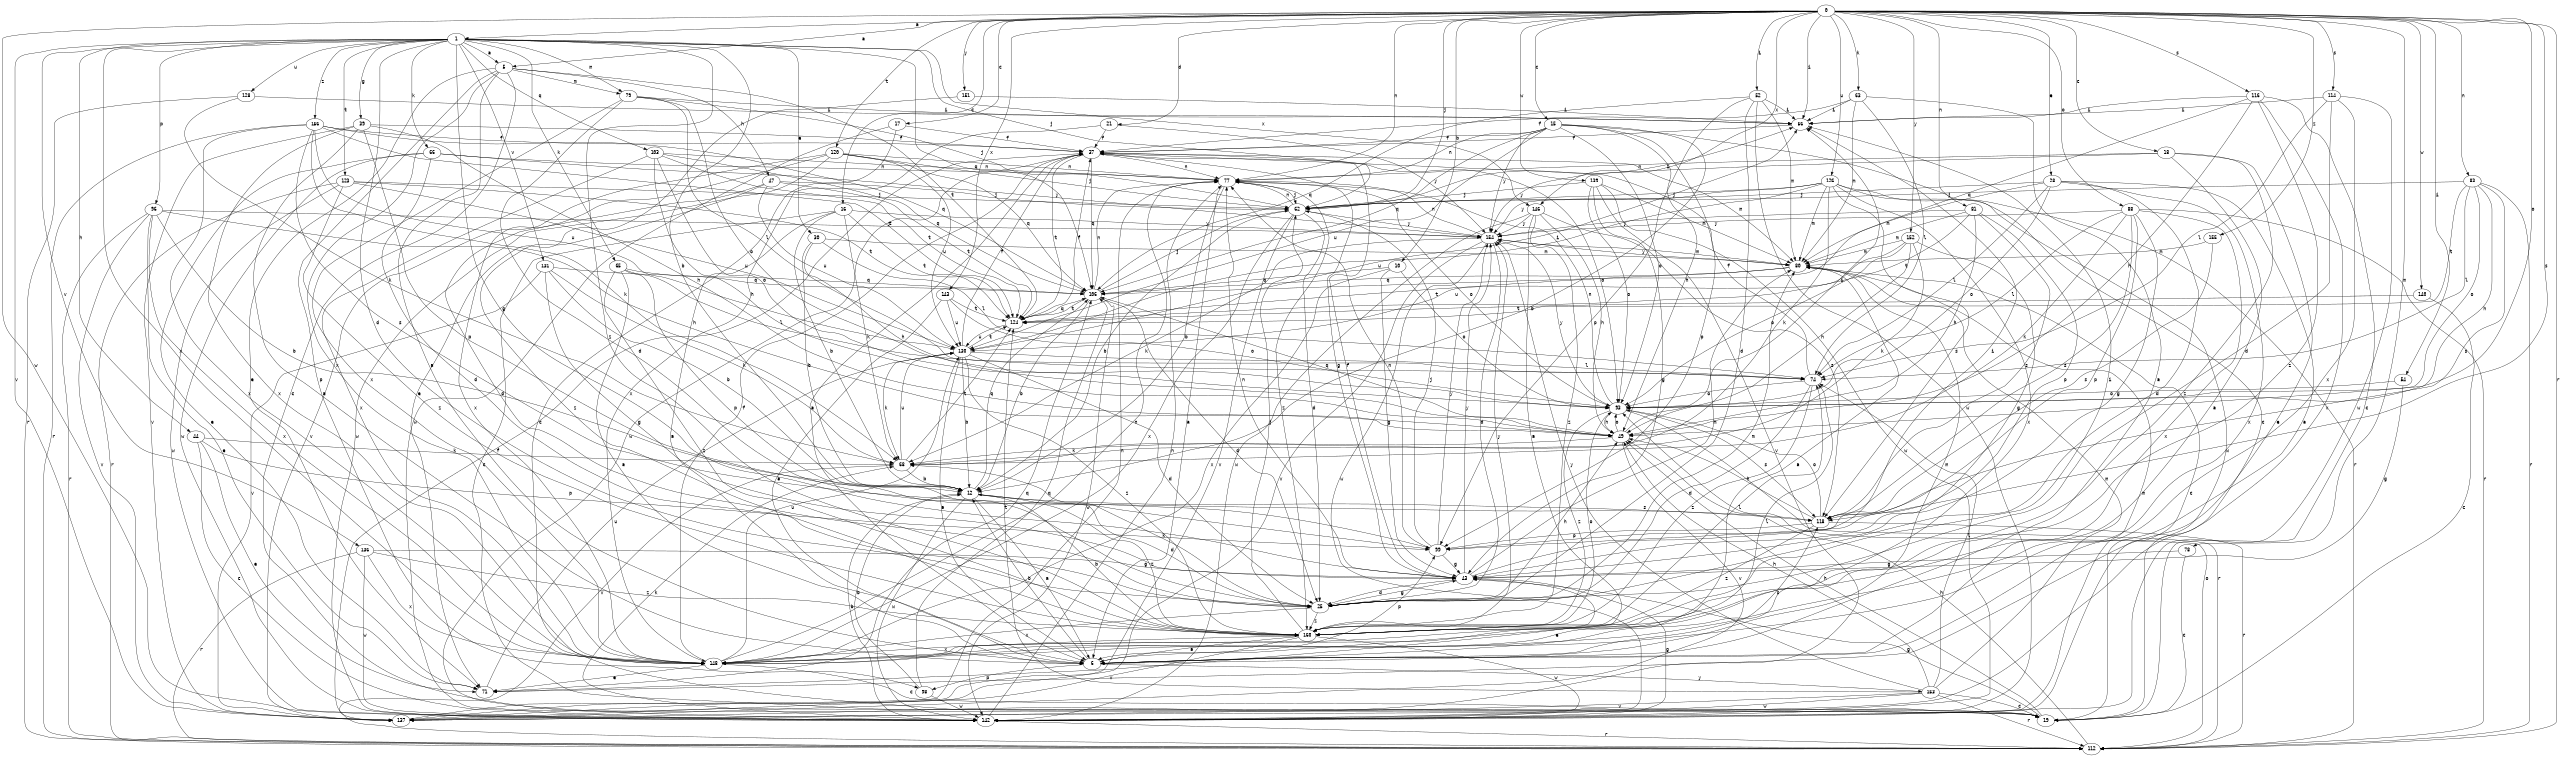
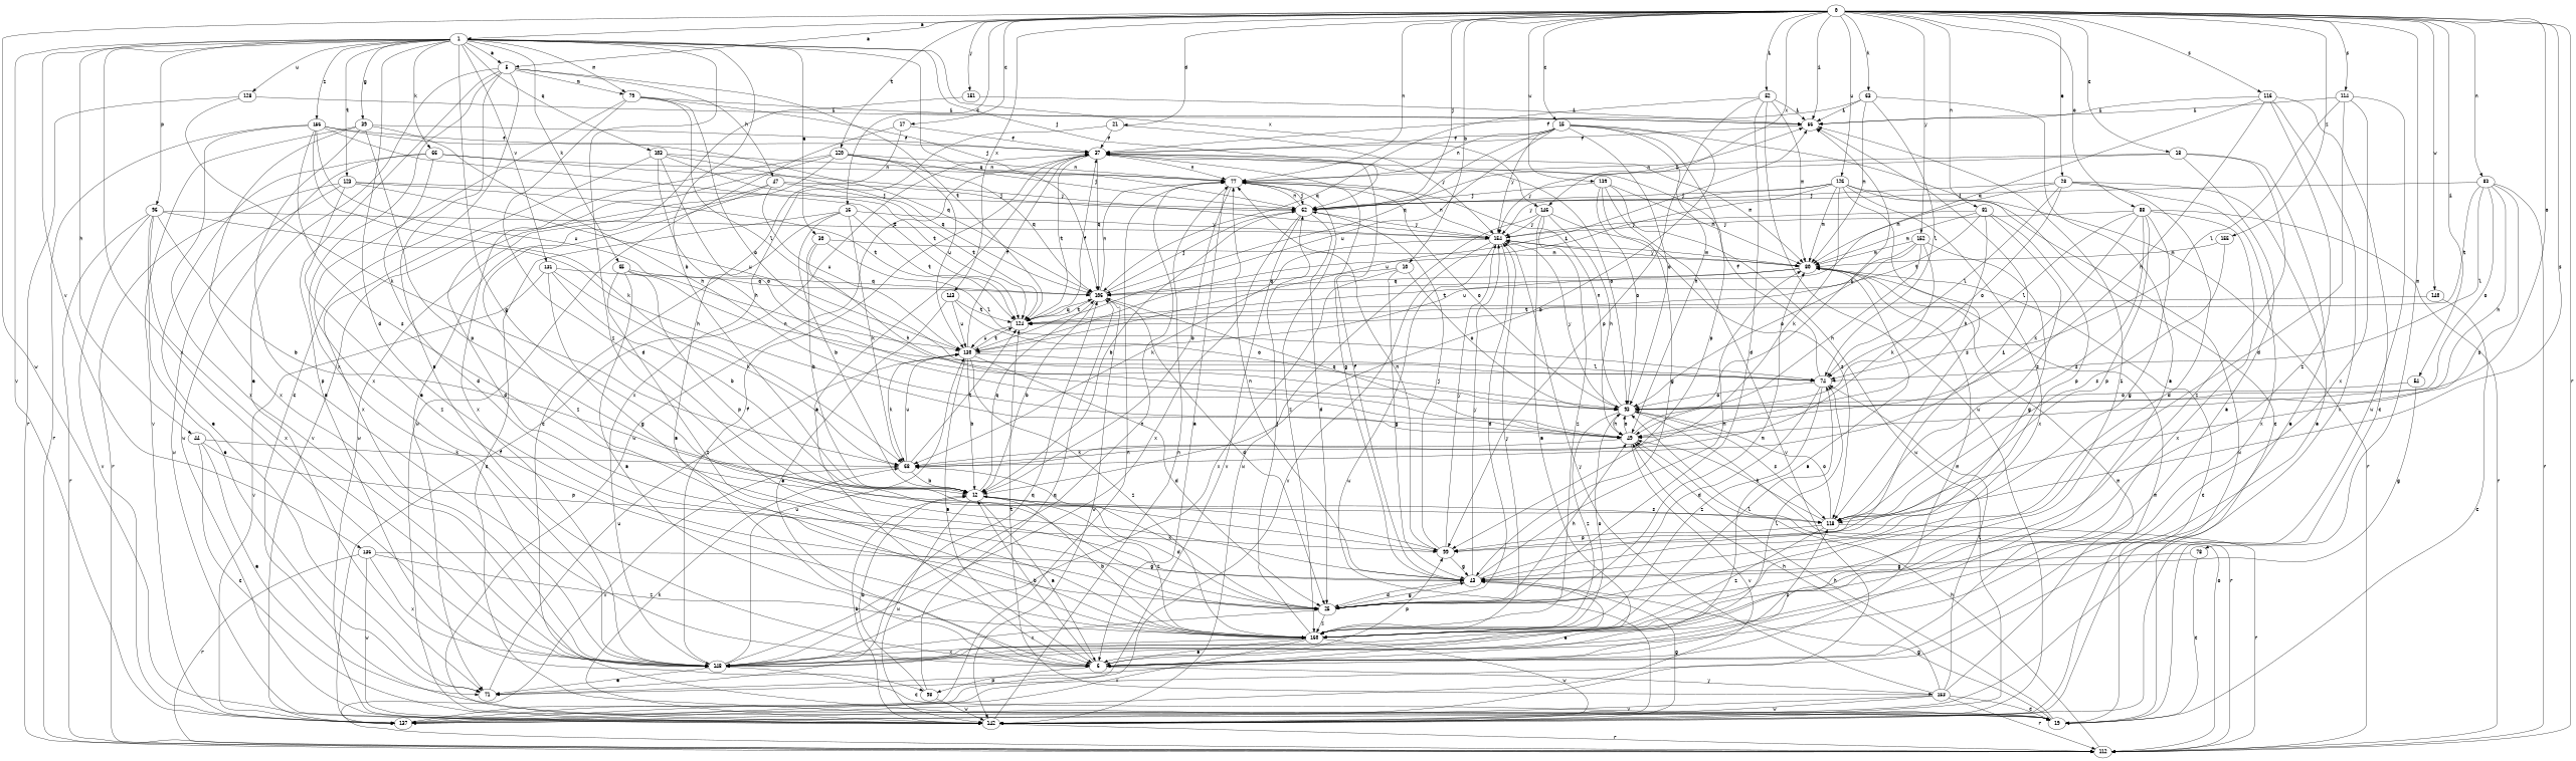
  strict digraph {
    fontname="DejaVu Sans Mono"
    node [fontname="DejaVu Sans Mono"]
    edge [fontname="DejaVu Sans Mono"]
    0
    1
    5
    10
    15
    16
    17
    18
    21
    28
    52
    54
    56
    62
    63
    78
    81
    83
    n19 [label=77]
    88
    93
    112
    114
    116
    118
    120
    126
    139
    140
    142
    143
    146
    151
    152
    155
    12
    25
    30
    39
    43
    44
    65
    66
    79
    96
    103
    106
    123
    128
    131
    136
    137
    148
    156
    160
    6
    19
    n58 [label=71]
    47
    98
    124
    99
    37
    49
    130
    154
    68
    80
    74
    153
    0 -> 1 [label=a]
    0 -> 5 [label=a]
    0 -> 10 [label=b]
    0 -> 15 [label=c]
    0 -> 16 [label=c]
    0 -> 17 [label=c]
    0 -> 18 [label=c]
    0 -> 21 [label=d]
    0 -> 28 [label=e]
    0 -> 52 [label=i]
    0 -> 54 [label=i]
    0 -> 56 [label=i]
    0 -> 62 [label=j]
    0 -> 63 [label=k]
    0 -> 78 [label=m]
    0 -> 81 [label=n]
    0 -> 83 [label=n]
    0 -> n19 [label=n]
    0 -> 88 [label=o]
    0 -> 93 [label=o]
    0 -> 112 [label=r]
    0 -> 114 [label=s]
    0 -> 116 [label=s]
    0 -> 118 [label=s]
    0 -> 120 [label=t]
    0 -> 126 [label=u]
    0 -> 139 [label=w]
    0 -> 140 [label=w]
    0 -> 142 [label=w]
    0 -> 143 [label=x]
    0 -> 146 [label=x]
    0 -> 151 [label=y]
    0 -> 152 [label=y]
    0 -> 155 [label=z]
    1 -> 5 [label=a]
    1 -> 62 [label=j]
    1 -> 146 [label=x]
    1 -> 12 [label=b]
    1 -> 25 [label=d]
    1 -> 30 [label=e]
    1 -> 39 [label=g]
    1 -> 43 [label=g]
    1 -> 44 [label=h]
    1 -> 65 [label=k]
    1 -> 66 [label=k]
    1 -> 79 [label=m]
    1 -> 96 [label=p]
    1 -> 103 [label=q]
    1 -> 106 [label=q]
    1 -> 123 [label=t]
    1 -> 128 [label=u]
    1 -> 131 [label=v]
    1 -> 136 [label=v]
    1 -> 137 [label=v]
    1 -> 148 [label=x]
    1 -> 156 [label=z]
    1 -> 160 [label=z]
    5 -> 79 [label=m]
    5 -> 148 [label=x]
    5 -> 6 [label=a]
    5 -> 19 [label=c]
    5 -> n58 [label=e]
    5 -> 47 [label=h]
    5 -> 98 [label=p]
    5 -> 124 [label=t]
    10 -> 93 [label=o]
    10 -> 43 [label=g]
    10 -> 106 [label=q]
    10 -> 148 [label=x]
    15 -> n19 [label=n]
    15 -> 93 [label=o]
    15 -> 12 [label=b]
    15 -> 106 [label=q]
    15 -> 19 [label=c]
    15 -> 99 [label=p]
    15 -> 37 [label=f]
    15 -> 49 [label=h]
    15 -> 130 [label=u]
    15 -> 154 [label=y]
    16 -> 12 [label=b]
    16 -> 6 [label=a]
    16 -> 19 [label=c]
    16 -> 124 [label=t]
    16 -> 154 [label=y]
    16 -> 68 [label=k]
    17 -> 142 [label=w]
    17 -> 19 [label=c]
    17 -> 37 [label=f]
    18 -> n19 [label=n]
    18 -> 160 [label=z]
    18 -> 6 [label=a]
    18 -> n58 [label=e]
    18 -> 154 [label=y]
    21 -> 148 [label=x]
    21 -> 37 [label=f]
    21 -> 154 [label=y]
    28 -> 62 [label=j]
    28 -> 93 [label=o]
    28 -> 25 [label=d]
    28 -> 148 [label=x]
    28 -> 6 [label=a]
    28 -> 80 [label=m]
    28 -> 74 [label=l]
    52 -> 56 [label=i]
    52 -> 142 [label=w]
    52 -> 25 [label=d]
    52 -> 106 [label=q]
    52 -> 99 [label=p]
    52 -> 80 [label=m]
    54 -> 93 [label=o]
    54 -> 43 [label=g]
    56 -> 37 [label=f]
    62 -> 56 [label=i]
    62 -> n19 [label=n]
    62 -> 12 [label=b]
    62 -> 25 [label=d]
    62 -> 137 [label=v]
    62 -> 148 [label=x]
    62 -> 154 [label=y]
    63 -> 56 [label=i]
    63 -> 6 [label=a]
    63 -> 37 [label=f]
    63 -> 80 [label=m]
    63 -> 74 [label=l]
    78 -> 43 [label=g]
    78 -> 19 [label=c]
    81 -> 118 [label=s]
    81 -> 124 [label=t]
    81 -> 99 [label=p]
    81 -> 49 [label=h]
    81 -> 154 [label=y]
    81 -> 80 [label=m]
    83 -> 62 [label=j]
    83 -> 93 [label=o]
    83 -> 112 [label=r]
    83 -> 118 [label=s]
    83 -> 124 [label=t]
    83 -> 49 [label=h]
    83 -> 74 [label=l]
    n19 -> 62 [label=j]
    n19 -> 93 [label=o]
    n19 -> 12 [label=b]
    n19 -> 160 [label=z]
    n19 -> 6 [label=a]
    88 -> 112 [label=r]
    88 -> 118 [label=s]
    88 -> 43 [label=g]
    88 -> 148 [label=x]
    88 -> 99 [label=p]
    88 -> 154 [label=y]
    88 -> 68 [label=k]
    88 -> 74 [label=l]
    93 -> n19 [label=n]
    93 -> 112 [label=r]
    93 -> 118 [label=s]
    93 -> 160 [label=z]
    93 -> 49 [label=h]
    93 -> 154 [label=y]
    112 -> 93 [label=o]
    112 -> 37 [label=f]
    112 -> 49 [label=h]
    114 -> 56 [label=i]
    114 -> 142 [label=w]
    114 -> 25 [label=d]
    114 -> 148 [label=x]
    114 -> 74 [label=l]
    116 -> 56 [label=i]
    116 -> 106 [label=q]
    116 -> 137 [label=v]
    116 -> 160 [label=z]
    116 -> 19 [label=c]
    116 -> 49 [label=h]
    118 -> 93 [label=o]
    118 -> 112 [label=r]
    118 -> 160 [label=z]
    118 -> 99 [label=p]
    118 -> 49 [label=h]
    120 -> 62 [label=j]
    120 -> n19 [label=n]
    120 -> 142 [label=w]
    120 -> 106 [label=q]
    120 -> 137 [label=v]
    120 -> 148 [label=x]
    120 -> 130 [label=u]
    126 -> 62 [label=j]
    126 -> 112 [label=r]
    126 -> 118 [label=s]
    126 -> 142 [label=w]
    126 -> 148 [label=x]
    126 -> 130 [label=u]
    126 -> 154 [label=y]
    126 -> 68 [label=k]
    126 -> 80 [label=m]
    139 -> 62 [label=j]
    139 -> 93 [label=o]
    139 -> 142 [label=w]
    139 -> 43 [label=g]
    139 -> 137 [label=v]
    139 -> 80 [label=m]
    140 -> 19 [label=c]
    140 -> 124 [label=t]
    142 -> n19 [label=n]
    142 -> 112 [label=r]
    142 -> 12 [label=b]
    142 -> 43 [label=g]
    142 -> 68 [label=k]
    142 -> 80 [label=m]
    143 -> 93 [label=o]
    143 -> 6 [label=a]
    143 -> 124 [label=t]
    143 -> 130 [label=u]
    146 -> 118 [label=s]
    146 -> 142 [label=w]
    146 -> 160 [label=z]
    146 -> 6 [label=a]
    146 -> 49 [label=h]
    146 -> 154 [label=y]
    151 -> 56 [label=i]
    151 -> n58 [label=e]
    152 -> 93 [label=o]
    152 -> 43 [label=g]
    152 -> 49 [label=h]
    152 -> 130 [label=u]
    152 -> 68 [label=k]
    152 -> 80 [label=m]
    155 -> 118 [label=s]
    155 -> 80 [label=m]
    12 -> 118 [label=s]
    12 -> 142 [label=w]
    12 -> 25 [label=d]
    12 -> 106 [label=q]
    12 -> 160 [label=z]
    12 -> 6 [label=a]
    25 -> 43 [label=g]
    25 -> 148 [label=x]
    25 -> 160 [label=z]
    25 -> 49 [label=h]
    25 -> 68 [label=k]
    25 -> 80 [label=m]
    30 -> 12 [label=b]
    30 -> 49 [label=h]
    30 -> 80 [label=m]
    30 -> 74 [label=l]
    39 -> 137 [label=v]
    39 -> 148 [label=x]
    39 -> 6 [label=a]
    39 -> 99 [label=p]
    39 -> 37 [label=f]
    39 -> 49 [label=h]
    43 -> 56 [label=i]
    43 -> n19 [label=n]
    43 -> 25 [label=d]
    43 -> n58 [label=e]
    43 -> 37 [label=f]
    43 -> 154 [label=y]
    43 -> 80 [label=m]
    44 -> 19 [label=c]
    44 -> n58 [label=e]
    44 -> 99 [label=p]
    44 -> 68 [label=k]
    65 -> 106 [label=q]
    65 -> 160 [label=z]
    65 -> 6 [label=a]
    65 -> 99 [label=p]
-   65 -> 74 [label=l]
+   65 -> 74 [label=n]
    66 -> n19 [label=n]
    66 -> 142 [label=w]
    66 -> 25 [label=d]
    66 -> n58 [label=e]
    66 -> 154 [label=y]
    79 -> 56 [label=i]
    79 -> 62 [label=j]
    79 -> 93 [label=o]
    79 -> 25 [label=d]
    79 -> 148 [label=x]
    79 -> 74 [label=l]
    96 -> 112 [label=r]
    96 -> 12 [label=b]
    96 -> 137 [label=v]
    96 -> 148 [label=x]
    96 -> n58 [label=e]
    96 -> 49 [label=h]
    96 -> 154 [label=y]
    103 -> n19 [label=n]
    103 -> 93 [label=o]
    103 -> 106 [label=q]
    103 -> 148 [label=x]
    103 -> 124 [label=t]
    103 -> 49 [label=h]
    106 -> 62 [label=j]
    106 -> n19 [label=n]
    106 -> 142 [label=w]
    106 -> 12 [label=b]
    106 -> 25 [label=d]
    106 -> 124 [label=t]
    123 -> 62 [label=j]
    123 -> 112 [label=r]
    123 -> 142 [label=w]
    123 -> 160 [label=z]
    123 -> 124 [label=t]
    123 -> 130 [label=u]
    128 -> 56 [label=i]
    128 -> 112 [label=r]
    128 -> 68 [label=k]
    131 -> 12 [label=b]
    131 -> 43 [label=g]
    131 -> 106 [label=q]
    131 -> 137 [label=v]
    131 -> 68 [label=k]
    136 -> 112 [label=r]
    136 -> 142 [label=w]
    136 -> 43 [label=g]
    136 -> 148 [label=x]
    136 -> 160 [label=z]
    137 -> n19 [label=n]
    148 -> n19 [label=n]
    148 -> 19 [label=c]
    148 -> n58 [label=e]
    148 -> 37 [label=f]
    148 -> 130 [label=u]
    148 -> 74 [label=l]
    156 -> 112 [label=r]
    156 -> 118 [label=s]
    156 -> 106 [label=q]
    156 -> 148 [label=x]
    156 -> 124 [label=t]
    156 -> 37 [label=f]
    156 -> 130 [label=u]
    156 -> 68 [label=k]
    160 -> 56 [label=i]
    160 -> 62 [label=j]
    160 -> 93 [label=o]
    160 -> 142 [label=w]
    160 -> 12 [label=b]
    160 -> 137 [label=v]
    160 -> 148 [label=x]
    160 -> 6 [label=a]
    160 -> 154 [label=y]
    160 -> 74 [label=l]
    6 -> 118 [label=s]
    6 -> 12 [label=b]
    6 -> 98 [label=p]
    6 -> 99 [label=p]
    6 -> 80 [label=m]
    6 -> 153 [label=y]
    19 -> 43 [label=g]
    19 -> 49 [label=h]
    n58 -> 106 [label=q]
    n58 -> 130 [label=u]
    47 -> 62 [label=j]
    47 -> 25 [label=d]
    47 -> 160 [label=z]
    47 -> 124 [label=t]
    47 -> 130 [label=u]
    98 -> 142 [label=w]
    98 -> 12 [label=b]
    98 -> 106 [label=q]
    124 -> 106 [label=q]
    124 -> 37 [label=f]
    124 -> 130 [label=u]
    99 -> 62 [label=j]
    99 -> n19 [label=n]
    99 -> 43 [label=g]
    99 -> 154 [label=y]
    37 -> n19 [label=n]
    37 -> 93 [label=o]
    37 -> 142 [label=w]
    37 -> 43 [label=g]
    37 -> 106 [label=q]
    37 -> 6 [label=a]
    37 -> 124 [label=t]
    37 -> 80 [label=m]
    49 -> 56 [label=i]
    49 -> 93 [label=o]
    49 -> 106 [label=q]
    49 -> 137 [label=v]
    49 -> 68 [label=k]
    130 -> 56 [label=i]
    130 -> 12 [label=b]
    130 -> 25 [label=d]
    130 -> 160 [label=z]
    130 -> 6 [label=a]
    130 -> 124 [label=t]
    130 -> 37 [label=f]
    130 -> 68 [label=k]
    130 -> 74 [label=l]
    154 -> n19 [label=n]
    154 -> 142 [label=w]
    154 -> 25 [label=d]
    154 -> 137 [label=v]
    154 -> 68 [label=k]
    154 -> 80 [label=m]
    68 -> 12 [label=b]
    68 -> 137 [label=v]
    68 -> 124 [label=t]
    68 -> 130 [label=u]
    80 -> 106 [label=q]
    80 -> 6 [label=a]
    80 -> 19 [label=c]
    80 -> 124 [label=t]
    80 -> 154 [label=y]
    74 -> 93 [label=o]
    74 -> 25 [label=d]
    74 -> 160 [label=z]
    74 -> 37 [label=f]
    153 -> 112 [label=r]
    153 -> 142 [label=w]
    153 -> 137 [label=v]
    153 -> 19 [label=c]
    153 -> 124 [label=t]
    153 -> 49 [label=h]
    153 -> 154 [label=y]
    153 -> 80 [label=m]
    153 -> 74 [label=l]
  }
